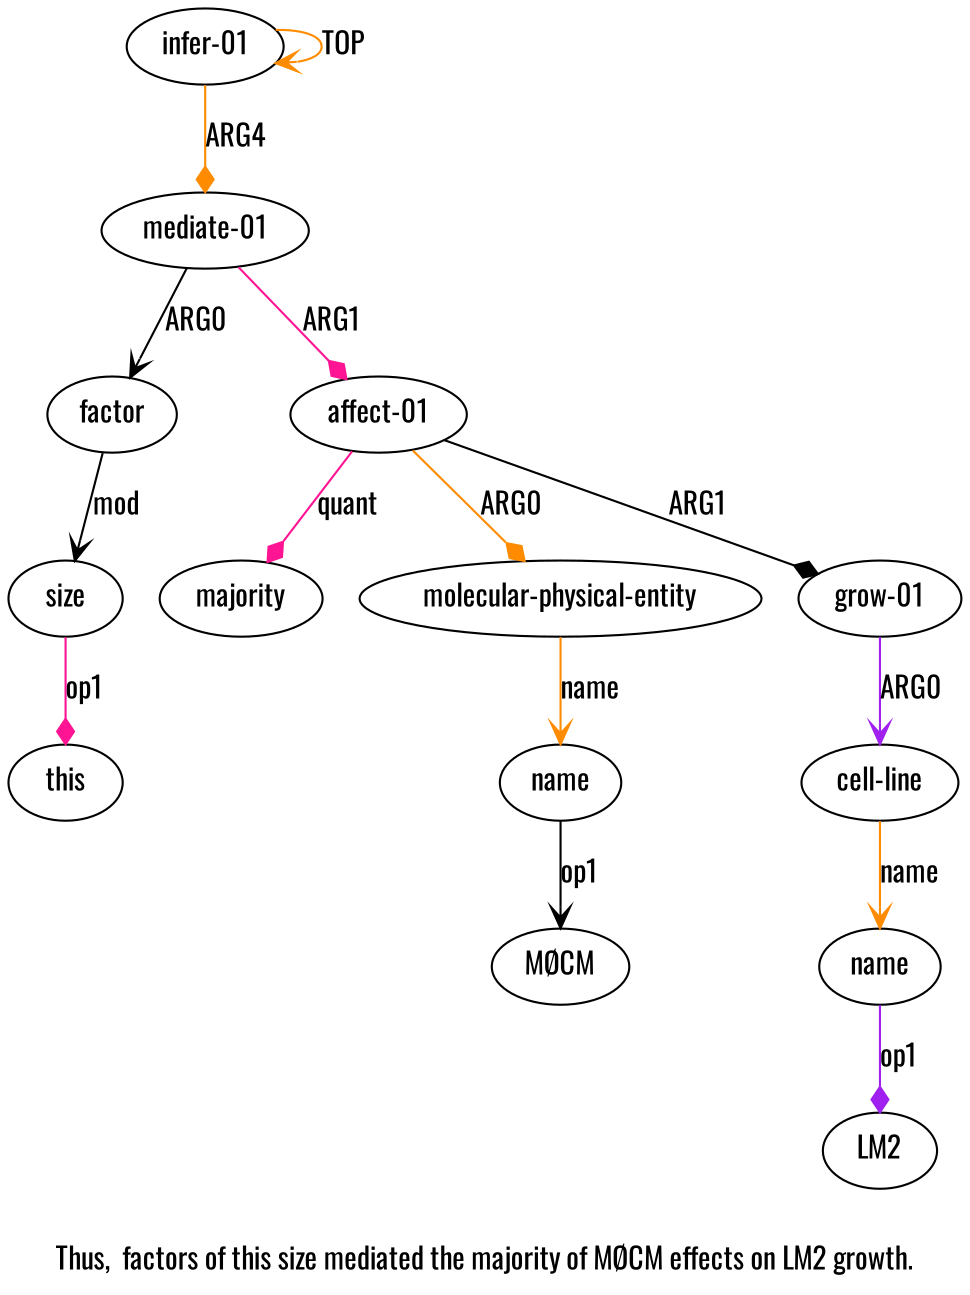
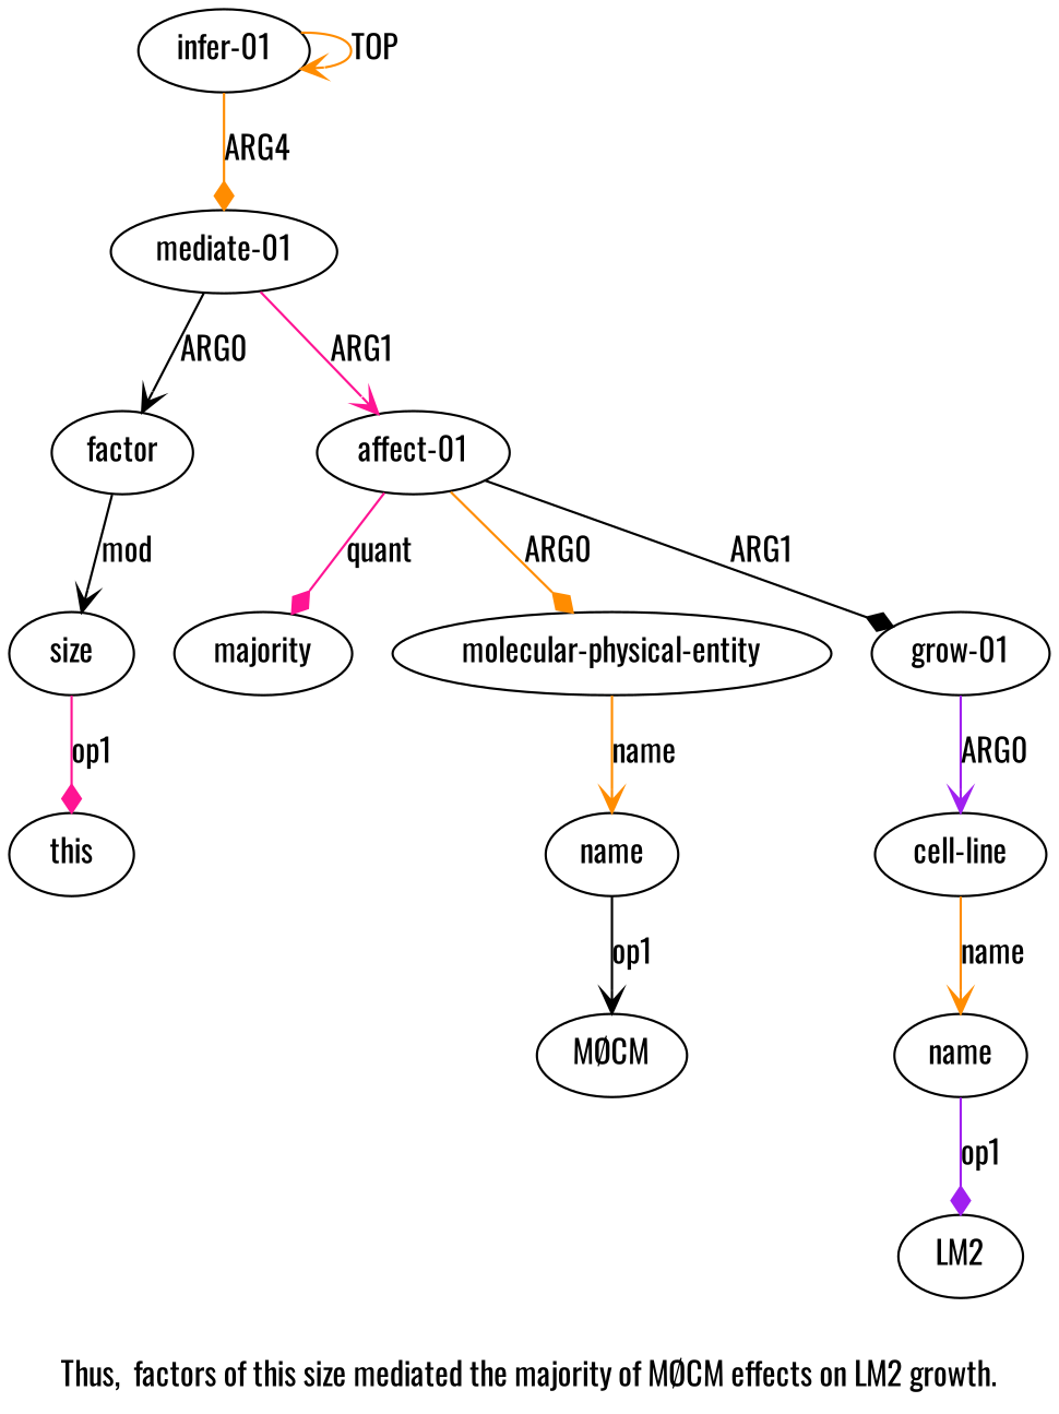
  digraph {
    fontname=Oswald
    label="Thus,  factors of this size mediated the majority of MØCM effects on LM2 growth."
    node [color=black fontname=Oswald gold_ind=-1 gold_label=name test_ind=-1 test_label=name]
    edge [arrowhead=vee color=darkorange fontname=Oswald gold_label=ARG0 test_label=ARG0]
    n1 [gold_label="MØCM" label="MØCM" test_label="MØCM"]
    n2 [gold_ind=11 gold_label=majority label=majority test_ind=11 test_label=majority]
    n3 [gold_ind=10 label=name test_ind=10]
    n4 [gold_label=LM2 label=LM2 test_label=LM2]
    n5 [gold_ind=1 gold_label="mediate-01" label="mediate-01" test_ind=1 test_label="mediate-01"]
    n6 [gold_ind=2 gold_label=factor label=factor test_ind=2 test_label=factor]
    n7 [gold_ind=5 gold_label="affect-01" label="affect-01" test_ind=5 test_label="affect-01"]
    n8 [gold_ind=3 gold_label=size label=size test_ind=3 test_label=size]
    n9 [gold_ind=6 gold_label="molecular-physical-entity" label="molecular-physical-entity" test_ind=6 test_label="molecular-physical-entity"]
    n10 [gold_ind=8 gold_label="grow-01" label="grow-01" test_ind=8 test_label="grow-01"]
    n11 [gold_ind=4 gold_label=this label=this test_ind=4 test_label=this]
    n12 [gold_ind=7 label=name test_ind=7]
    n13 [gold_ind=9 gold_label="cell-line" label="cell-line" test_ind=9 test_label="cell-line"]
    n14 [gold_ind=0 gold_label="infer-01" label="infer-01" test_ind=0 test_label="infer-01"]
    n3 -> n4 [arrowhead=diamond color=purple gold_label=op1 label=op1 test_label=op1]
    n5 -> n6 [color=black label=ARG0]
-   n5 -> n7 [arrowhead=diamond color=deeppink gold_label=ARG1 label=ARG1 test_label=ARG1]
+   n5 -> n7 [color=deeppink gold_label=ARG1 label=ARG1 test_label=ARG1]
    n6 -> n8 [color=black gold_label=mod label=mod test_label=mod]
    n7 -> n2 [arrowhead=diamond color=deeppink gold_label=quant label=quant test_label=quant]
    n7 -> n9 [arrowhead=diamond label=ARG0]
    n7 -> n10 [arrowhead=diamond color=black gold_label=ARG1 label=ARG1 test_label=ARG1]
    n8 -> n11 [arrowhead=diamond color=deeppink gold_label=mod label=op1 test_label=mod]
    n9 -> n12 [gold_label=name label=name test_label=name]
    n10 -> n13 [color=purple label=ARG0]
    n12 -> n1 [color=black gold_label=op1 label=op1 test_label=op1]
    n13 -> n3 [gold_label=name label=name test_label=name]
    n14 -> n5 [arrowhead=diamond gold_label=ARG1 label=ARG4 test_label=ARG1]
    n14 -> n14 [gold_label=TOP label=TOP test_label=TOP]
  }
